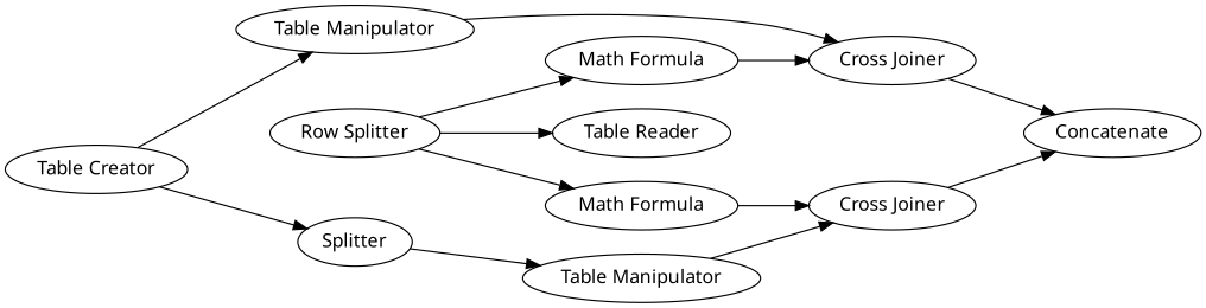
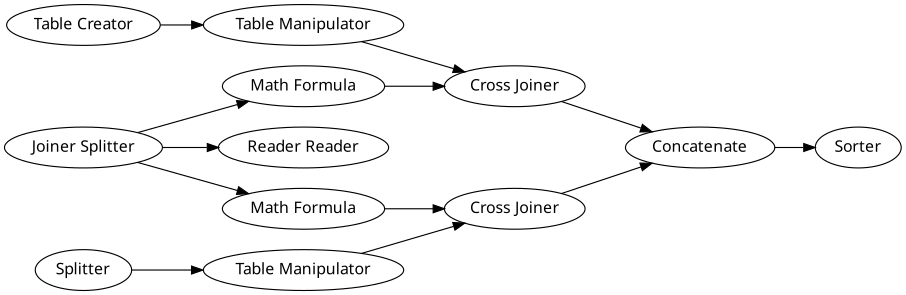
  digraph {
    fontname="Noto Sans"
    rankdir=LR
    node [fontname="Noto Sans"]
    edge [fontname="Noto Sans"]
-   n1 [label="Table Reader"]
-   n2 [label="Row Splitter"]
+   n1 [label="Reader Reader"]
+   n2 [label="Joiner Splitter"]
    n3 [label="Math Formula"]
    n4 [label="Math Formula"]
    n5 [label="Cross Joiner"]
    n6 [label="Cross Joiner"]
    n7 [label=Concatenate]
    n8 [label="Table Creator"]
    n9 [label=Splitter]
    n10 [label="Table Manipulator"]
    n11 [label="Table Manipulator"]
+   n12 [label=Sorter]
    n2 -> n1
    n2 -> n3
    n2 -> n4
    n3 -> n5
    n4 -> n6
    n5 -> n7
    n6 -> n7
-   n8 -> n9
+   n7 -> n12
    n8 -> n10
    n9 -> n11
    n10 -> n5
    n11 -> n6
  }
